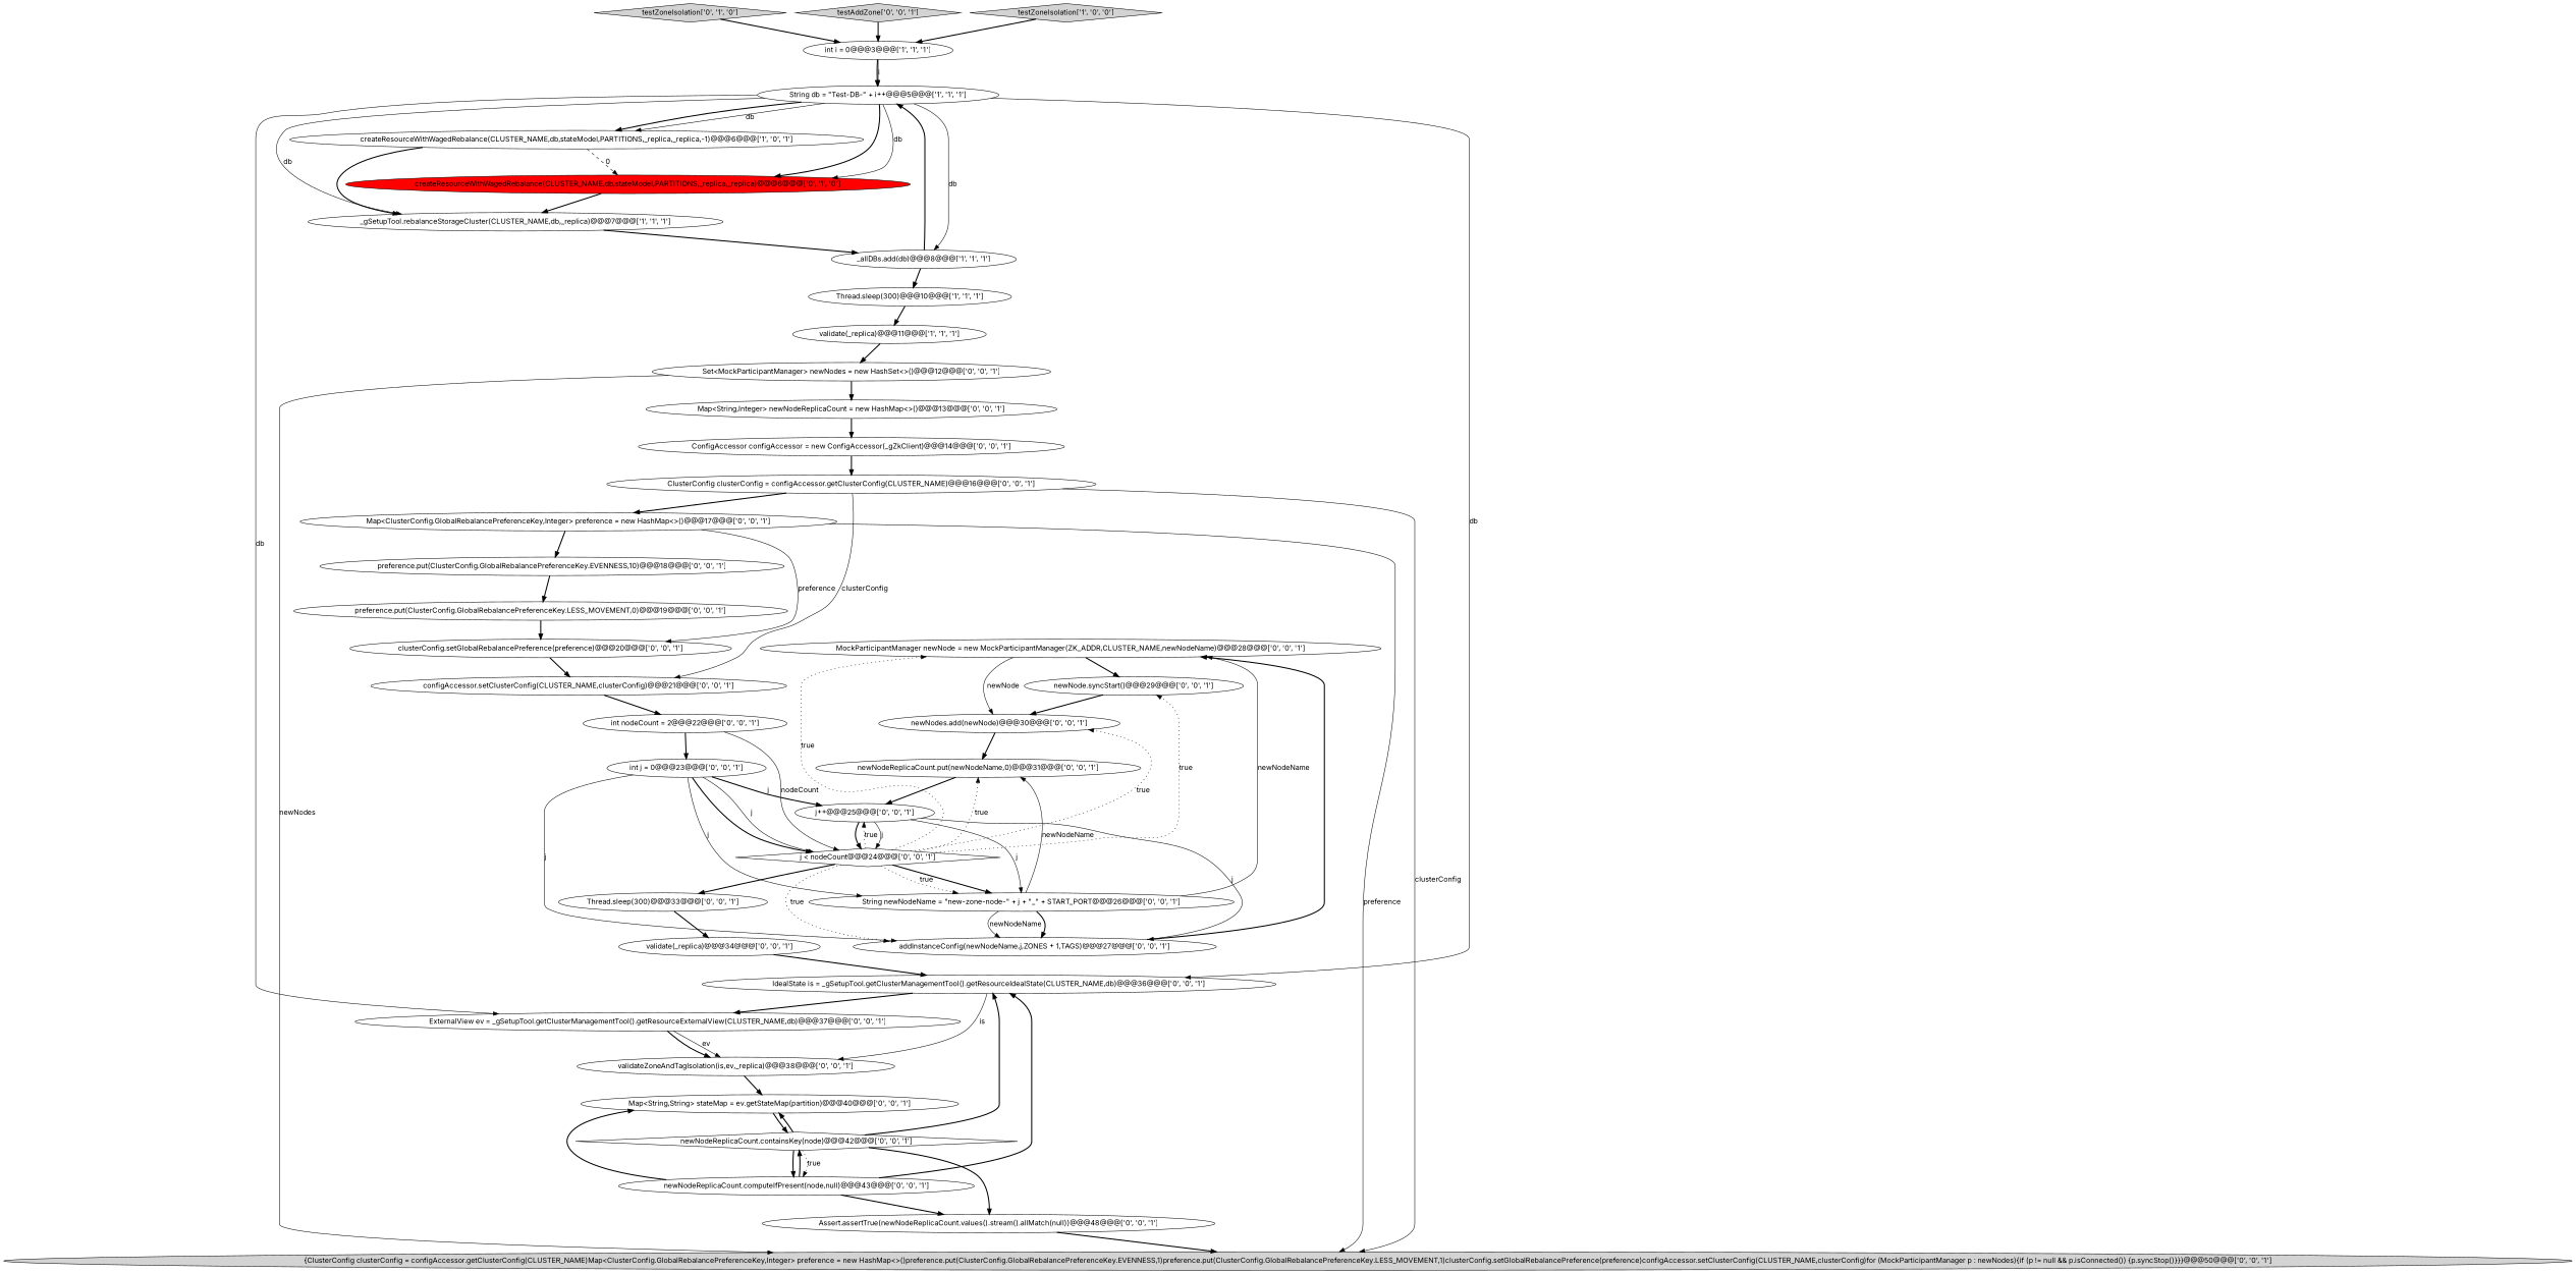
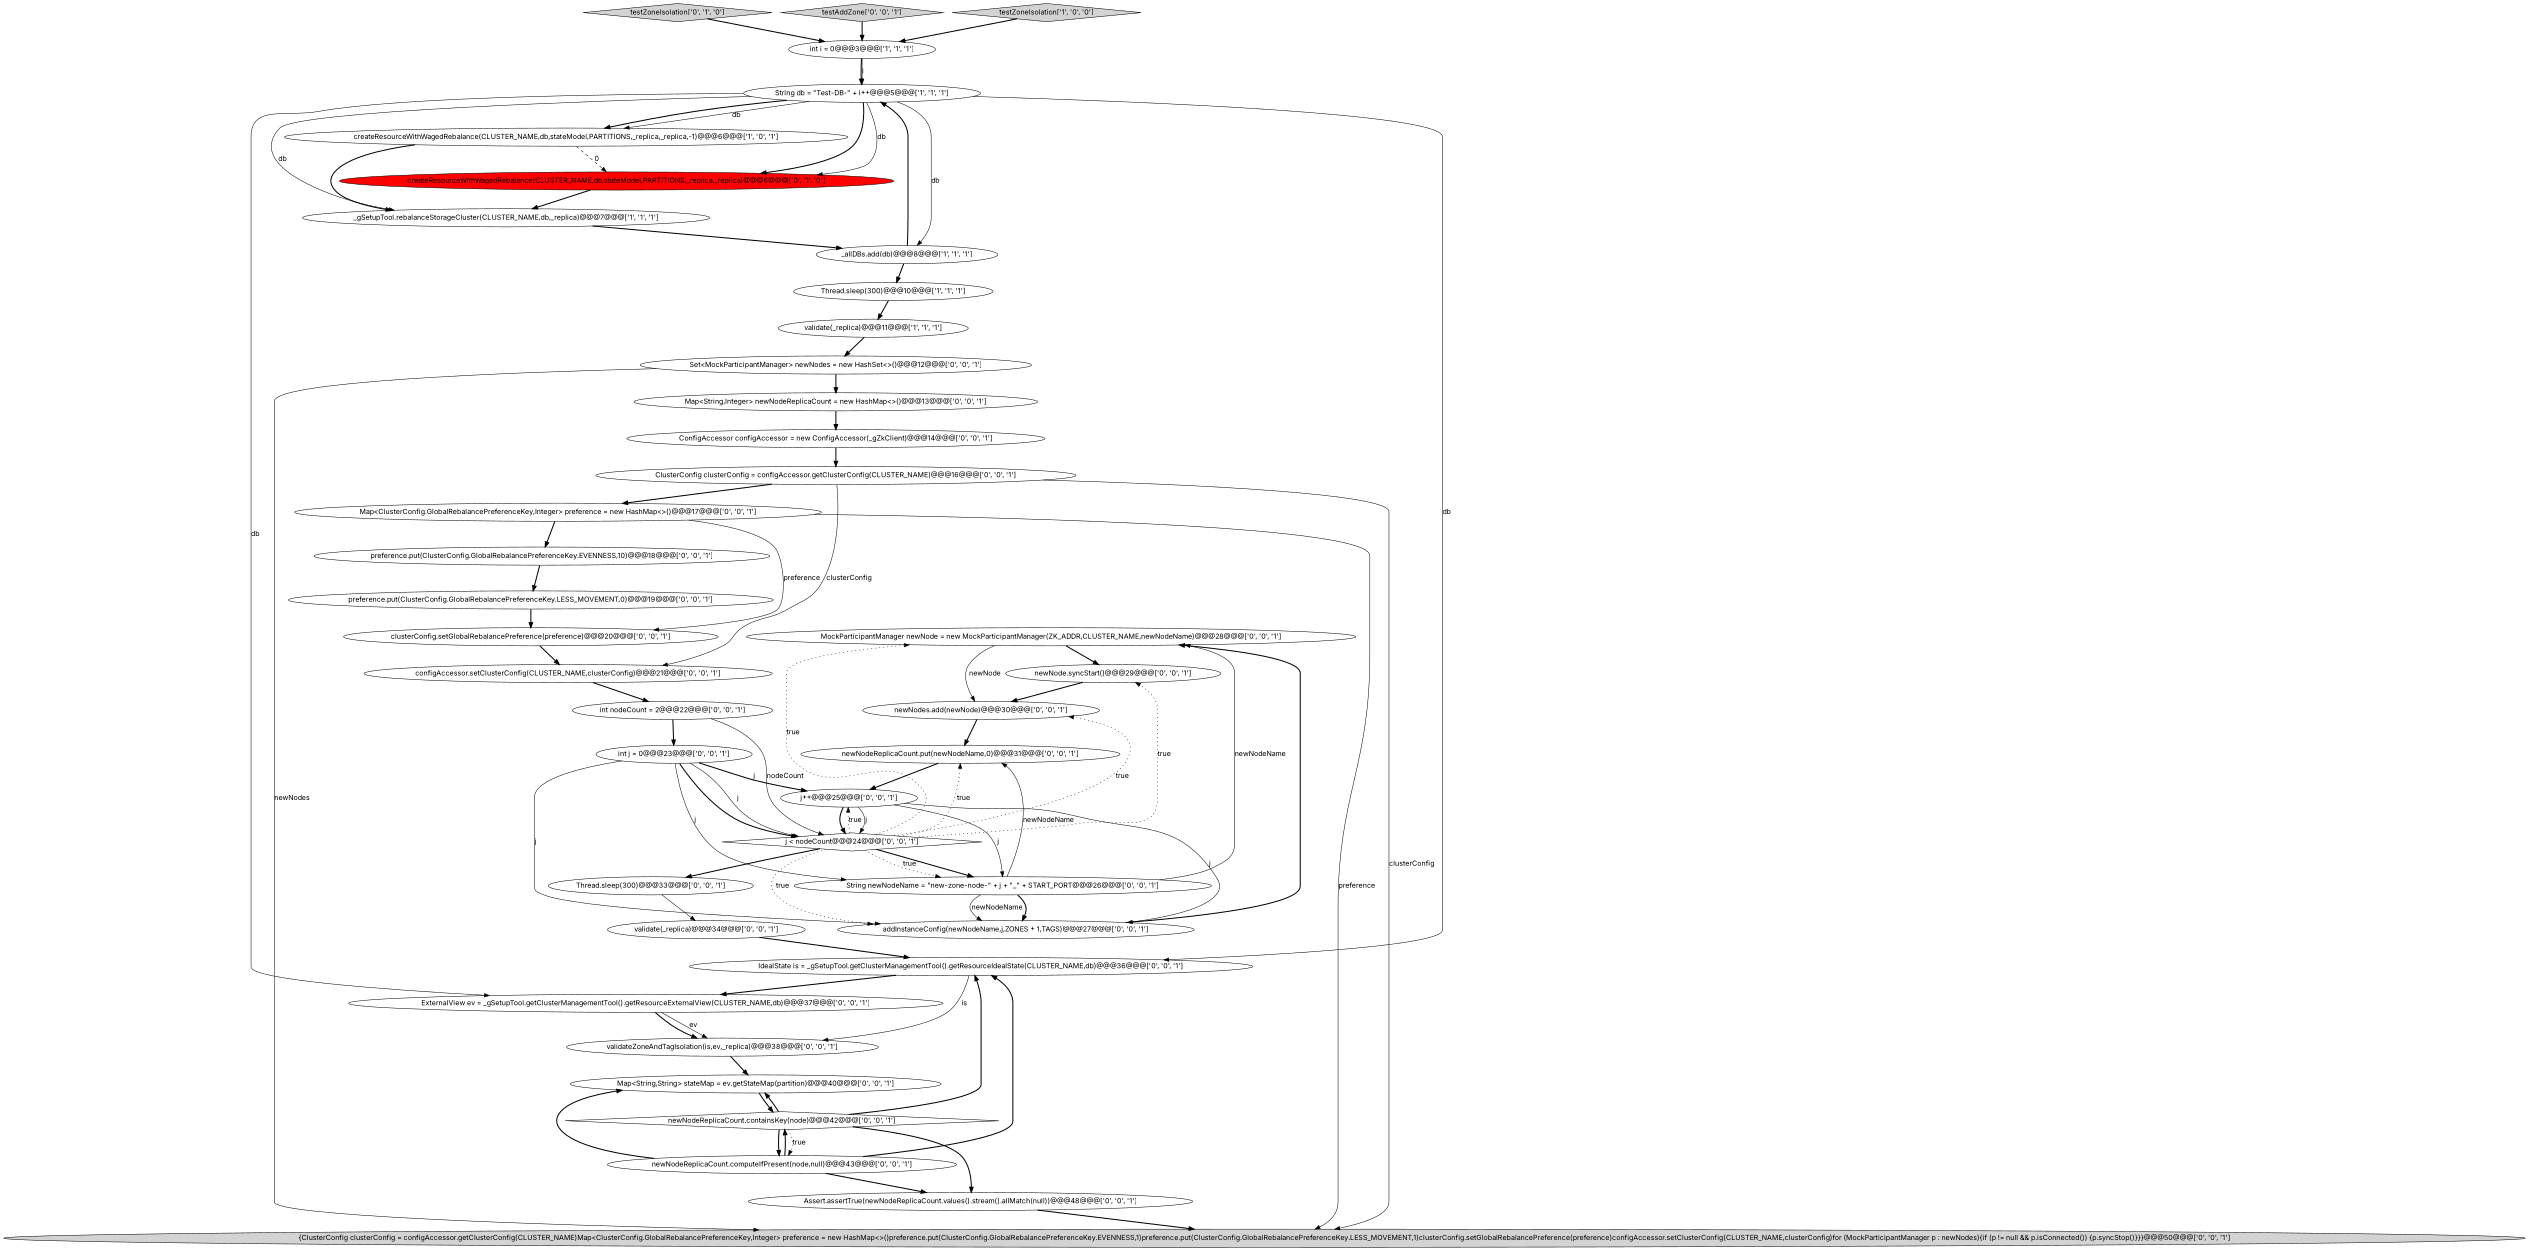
  digraph {
    fontname=Inter
    node [fillcolor=white fontname=Inter shape=ellipse style=filled]
    edge [fontname=Inter style=bold]
    n1 [label="MockParticipantManager newNode = new MockParticipantManager(ZK_ADDR,CLUSTER_NAME,newNodeName)@@@28@@@['0', '0', '1']"]
    n2 [label="newNode.syncStart()@@@29@@@['0', '0', '1']"]
    n3 [label="newNodes.add(newNode)@@@30@@@['0', '0', '1']"]
    n4 [label="newNodeReplicaCount.put(newNodeName,0)@@@31@@@['0', '0', '1']"]
    n5 [label="j++@@@25@@@['0', '0', '1']"]
    n6 [label="addInstanceConfig(newNodeName,j,ZONES + 1,TAGS)@@@27@@@['0', '0', '1']"]
    n7 [label="j < nodeCount@@@24@@@['0', '0', '1']" shape=diamond]
    n8 [label="String newNodeName = \"new-zone-node-\" + j + \"_\" + START_PORT@@@26@@@['0', '0', '1']"]
    n9 [label="Thread.sleep(300)@@@33@@@['0', '0', '1']"]
    n10 [label="configAccessor.setClusterConfig(CLUSTER_NAME,clusterConfig)@@@21@@@['0', '0', '1']"]
    n11 [label="int nodeCount = 2@@@22@@@['0', '0', '1']"]
    n12 [label="int j = 0@@@23@@@['0', '0', '1']"]
    n13 [label="ExternalView ev = _gSetupTool.getClusterManagementTool().getResourceExternalView(CLUSTER_NAME,db)@@@37@@@['0', '0', '1']"]
    n14 [label="validateZoneAndTagIsolation(is,ev,_replica)@@@38@@@['0', '0', '1']"]
    n15 [label="Map<String,String> stateMap = ev.getStateMap(partition)@@@40@@@['0', '0', '1']"]
    n16 [label="newNodeReplicaCount.containsKey(node)@@@42@@@['0', '0', '1']" shape=diamond]
    n17 [label="IdealState is = _gSetupTool.getClusterManagementTool().getResourceIdealState(CLUSTER_NAME,db)@@@36@@@['0', '0', '1']"]
    n18 [label="newNodeReplicaCount.computeIfPresent(node,null)@@@43@@@['0', '0', '1']"]
    n19 [label="Assert.assertTrue(newNodeReplicaCount.values().stream().allMatch(null))@@@48@@@['0', '0', '1']"]
    n20 [label="preference.put(ClusterConfig.GlobalRebalancePreferenceKey.EVENNESS,10)@@@18@@@['0', '0', '1']"]
    n21 [label="preference.put(ClusterConfig.GlobalRebalancePreferenceKey.LESS_MOVEMENT,0)@@@19@@@['0', '0', '1']"]
    n22 [label="clusterConfig.setGlobalRebalancePreference(preference)@@@20@@@['0', '0', '1']"]
    n23 [fillcolor=lightgray label="testZoneIsolation['0', '1', '0']" shape=diamond]
    n24 [label="int i = 0@@@3@@@['1', '1', '1']"]
    n25 [label="String db = \"Test-DB-\" + i++@@@5@@@['1', '1', '1']"]
    n26 [label="Map<ClusterConfig.GlobalRebalancePreferenceKey,Integer> preference = new HashMap<>()@@@17@@@['0', '0', '1']"]
    n27 [fillcolor=lightgray label="{ClusterConfig clusterConfig = configAccessor.getClusterConfig(CLUSTER_NAME)Map<ClusterConfig.GlobalRebalancePreferenceKey,Integer> preference = new HashMap<>()preference.put(ClusterConfig.GlobalRebalancePreferenceKey.EVENNESS,1)preference.put(ClusterConfig.GlobalRebalancePreferenceKey.LESS_MOVEMENT,1)clusterConfig.setGlobalRebalancePreference(preference)configAccessor.setClusterConfig(CLUSTER_NAME,clusterConfig)for (MockParticipantManager p : newNodes){if (p != null && p.isConnected()) {p.syncStop()}}}@@@50@@@['0', '0', '1']"]
    n28 [label="Map<String,Integer> newNodeReplicaCount = new HashMap<>()@@@13@@@['0', '0', '1']"]
    n29 [label="ConfigAccessor configAccessor = new ConfigAccessor(_gZkClient)@@@14@@@['0', '0', '1']"]
    n30 [label="ClusterConfig clusterConfig = configAccessor.getClusterConfig(CLUSTER_NAME)@@@16@@@['0', '0', '1']"]
    n31 [label="validate(_replica)@@@34@@@['0', '0', '1']"]
    n32 [fillcolor=lightgray label="testAddZone['0', '0', '1']" shape=diamond]
    n33 [label="_gSetupTool.rebalanceStorageCluster(CLUSTER_NAME,db,_replica)@@@7@@@['1', '1', '1']"]
    n34 [label="_allDBs.add(db)@@@8@@@['1', '1', '1']"]
    n35 [label="Thread.sleep(300)@@@10@@@['1', '1', '1']"]
    n36 [fillcolor=red label="createResourceWithWagedRebalance(CLUSTER_NAME,db,stateModel,PARTITIONS,_replica,_replica)@@@6@@@['0', '1', '0']"]
    n37 [label="createResourceWithWagedRebalance(CLUSTER_NAME,db,stateModel,PARTITIONS,_replica,_replica,-1)@@@6@@@['1', '0', '1']"]
    n38 [label="validate(_replica)@@@11@@@['1', '1', '1']"]
    n39 [label="Set<MockParticipantManager> newNodes = new HashSet<>()@@@12@@@['0', '0', '1']"]
    n40 [fillcolor=lightgray label="testZoneIsolation['1', '0', '0']" shape=diamond]
    n1 -> n2
    n1 -> n3 [label=newNode style=solid]
    n2 -> n3
    n3 -> n4
    n4 -> n5
    n5 -> n6 [label=j style=solid]
    n5 -> n7 [label=j style=solid]
    n5 -> n7
    n5 -> n8 [label=j style=solid]
    n6 -> n1
    n7 -> n1 [label=true style=dotted]
    n7 -> n2 [label=true style=dotted]
    n7 -> n3 [label=true style=dotted]
    n7 -> n4 [label=true style=dotted]
    n7 -> n5 [label=true style=dotted]
    n7 -> n6 [label=true style=dotted]
    n7 -> n8
    n7 -> n8 [label=true style=dotted]
    n7 -> n9
    n8 -> n1 [label=newNodeName style=solid]
    n8 -> n4 [label=newNodeName style=solid]
    n8 -> n6
    n8 -> n6 [label=newNodeName style=solid]
-   n9 -> n31
+   n9 -> n31 [style=solid]
    n10 -> n11
    n11 -> n7 [label=nodeCount style=solid]
    n11 -> n12
    n12 -> n5 [label=j]
    n12 -> n6 [label=j style=solid]
    n12 -> n7 [label=j style=solid]
    n12 -> n7
    n12 -> n8 [label=j style=solid]
    n13 -> n14 [label=ev style=solid]
    n13 -> n14
    n14 -> n15
    n15 -> n16
    n16 -> n15
    n16 -> n17
    n16 -> n18
    n16 -> n18 [label=true style=dotted]
    n16 -> n19
    n17 -> n13
    n17 -> n14 [label=is style=solid]
    n18 -> n15
    n18 -> n16
    n18 -> n17
    n18 -> n19
    n19 -> n27
    n20 -> n21
    n21 -> n22
    n22 -> n10
    n23 -> n24
    n24 -> n25
    n24 -> n25 [label=i style=solid]
    n25 -> n13 [label=db style=solid]
    n25 -> n17 [label=db style=solid]
    n25 -> n33 [label=db style=solid]
    n25 -> n34 [label=db style=solid]
    n25 -> n36 [label=db style=solid]
    n25 -> n36
    n25 -> n37 [label=db style=solid]
    n25 -> n37
    n26 -> n20
    n26 -> n22 [label=preference style=solid]
    n26 -> n27 [label=preference style=solid]
    n28 -> n29
    n29 -> n30
    n30 -> n10 [label=clusterConfig style=solid]
    n30 -> n26
    n30 -> n27 [label=clusterConfig style=solid]
    n31 -> n17
    n32 -> n24
    n33 -> n34
    n34 -> n25
    n34 -> n35
    n35 -> n38
    n36 -> n33
    n37 -> n33
    n37 -> n36 [label=0 style=dashed]
    n38 -> n39
    n39 -> n27 [label=newNodes style=solid]
    n39 -> n28
    n40 -> n24
  }
